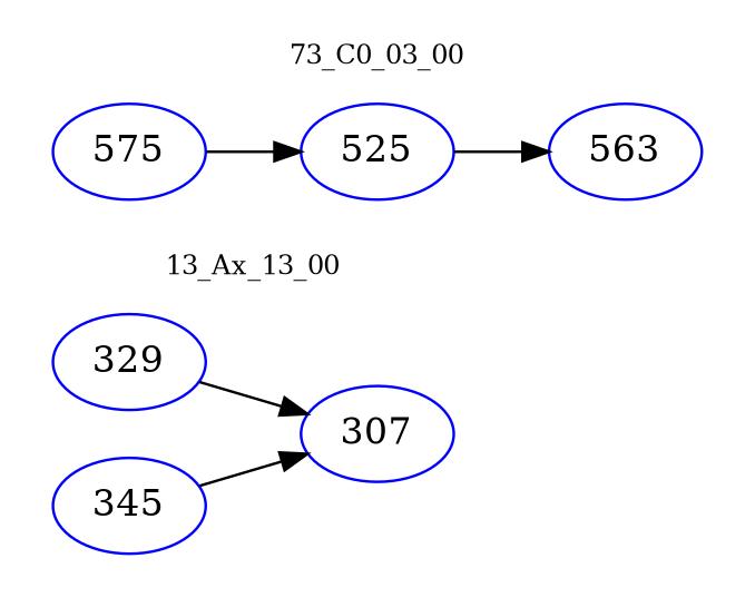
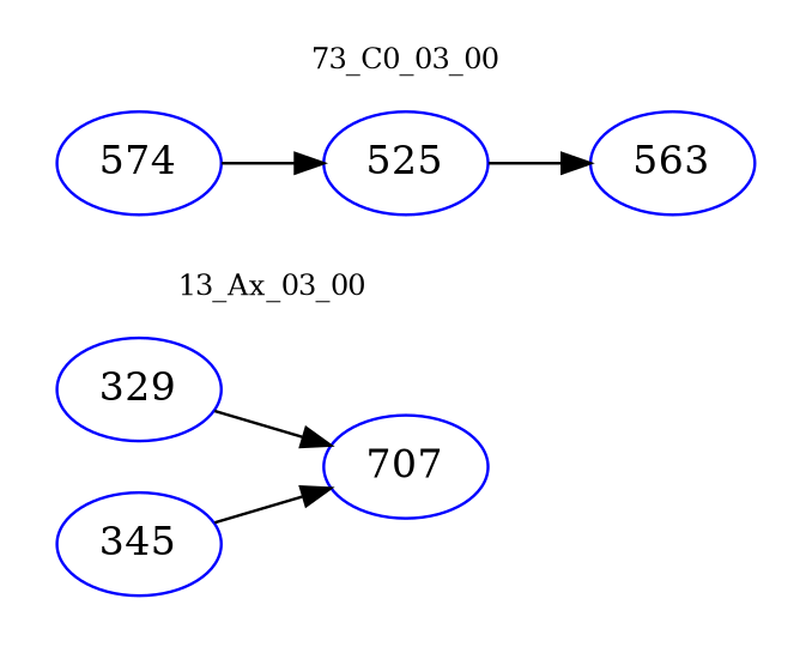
  digraph {
    rankdir=LR
    node [color=blue]
    edge [color=black]
    n1 [label=329]
-   n2 [label=307]
+   n2 [label=707]
    n3 [label=345]
-   n4 [label=575]
+   n4 [label=574]
    n5 [label=525]
    n6 [label=563]
    subgraph cluster_1 {
      color=white
      fontsize=10
-     label="13_Ax_13_00"
+     label="13_Ax_03_00"
      n1
      n2
      n3
    }
    subgraph cluster_2 {
      color=white
      fontsize=10
      label="73_C0_03_00"
      n4
      n5
      n6
    }
    n1 -> n2
    n3 -> n2
    n4 -> n5
    n5 -> n6
  }
